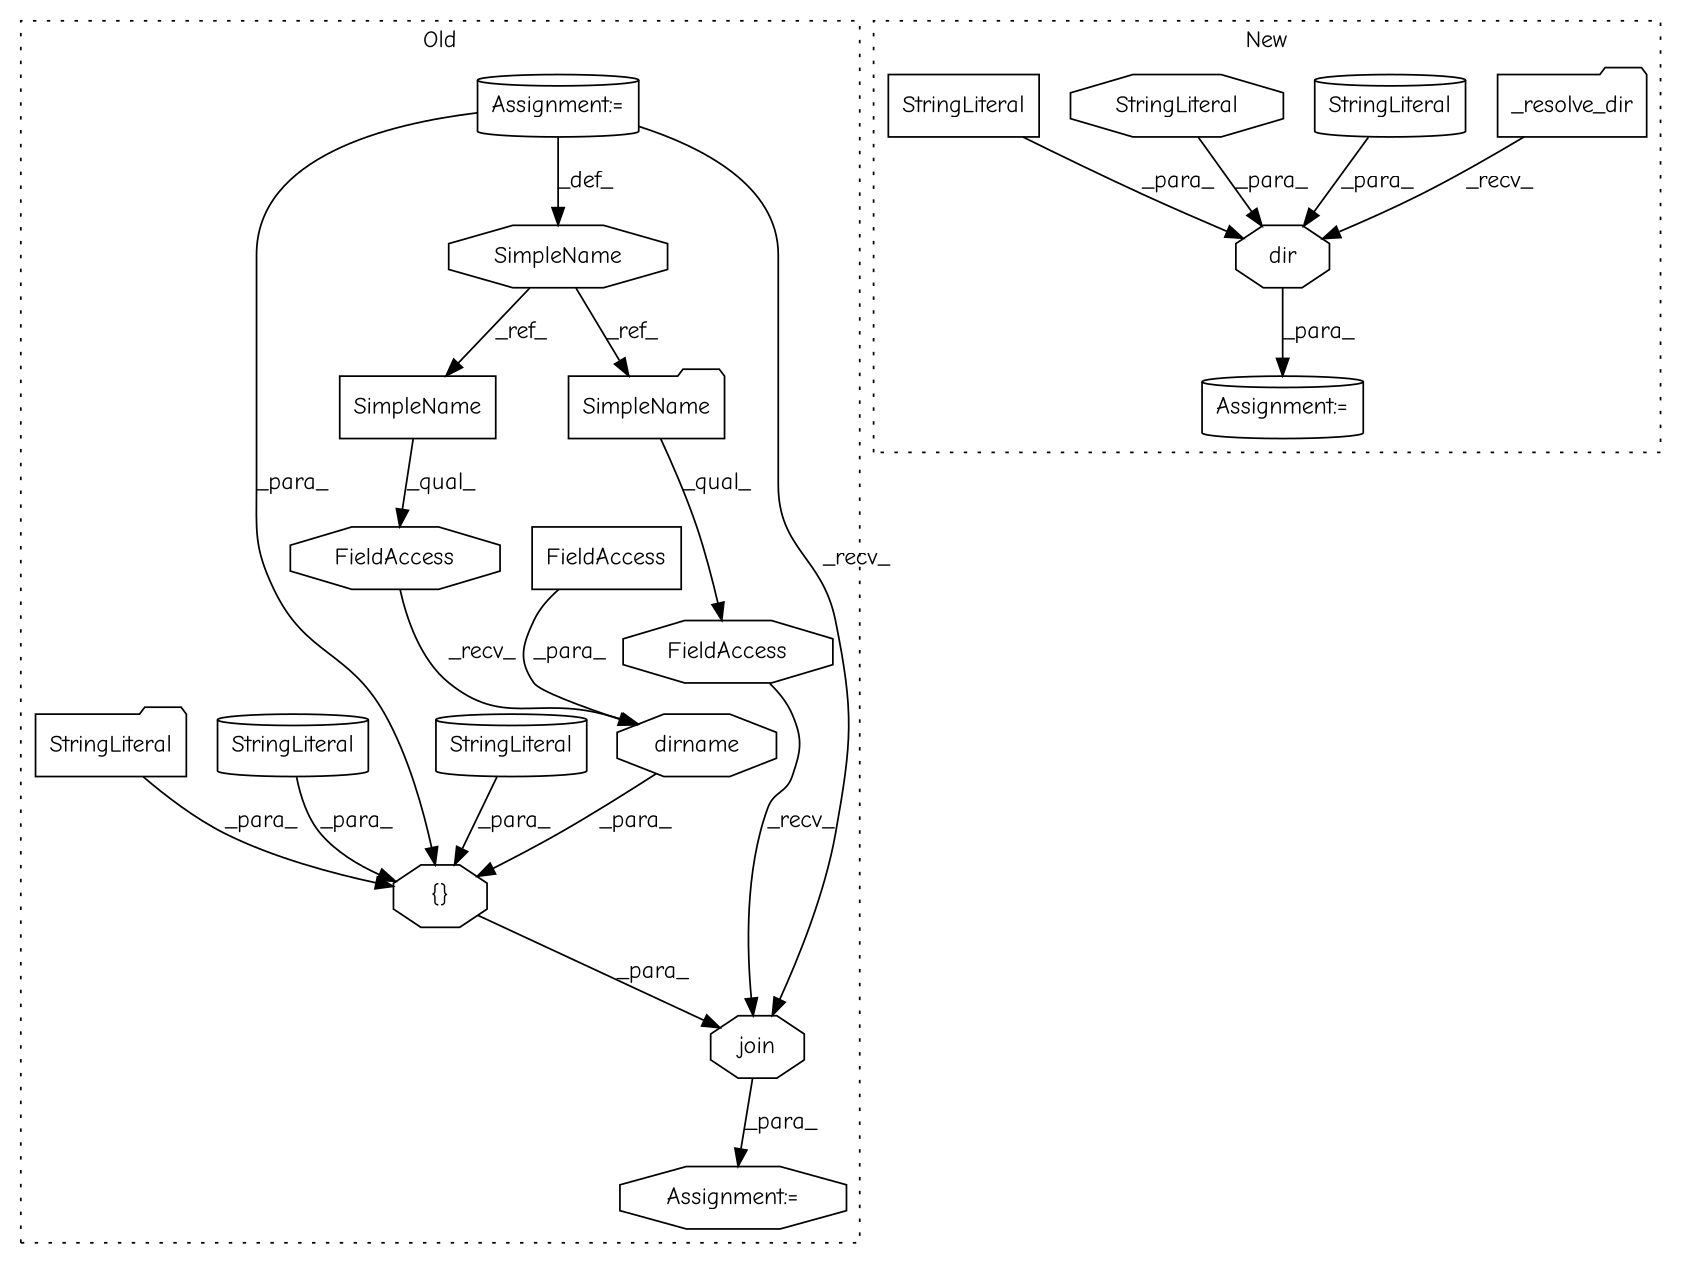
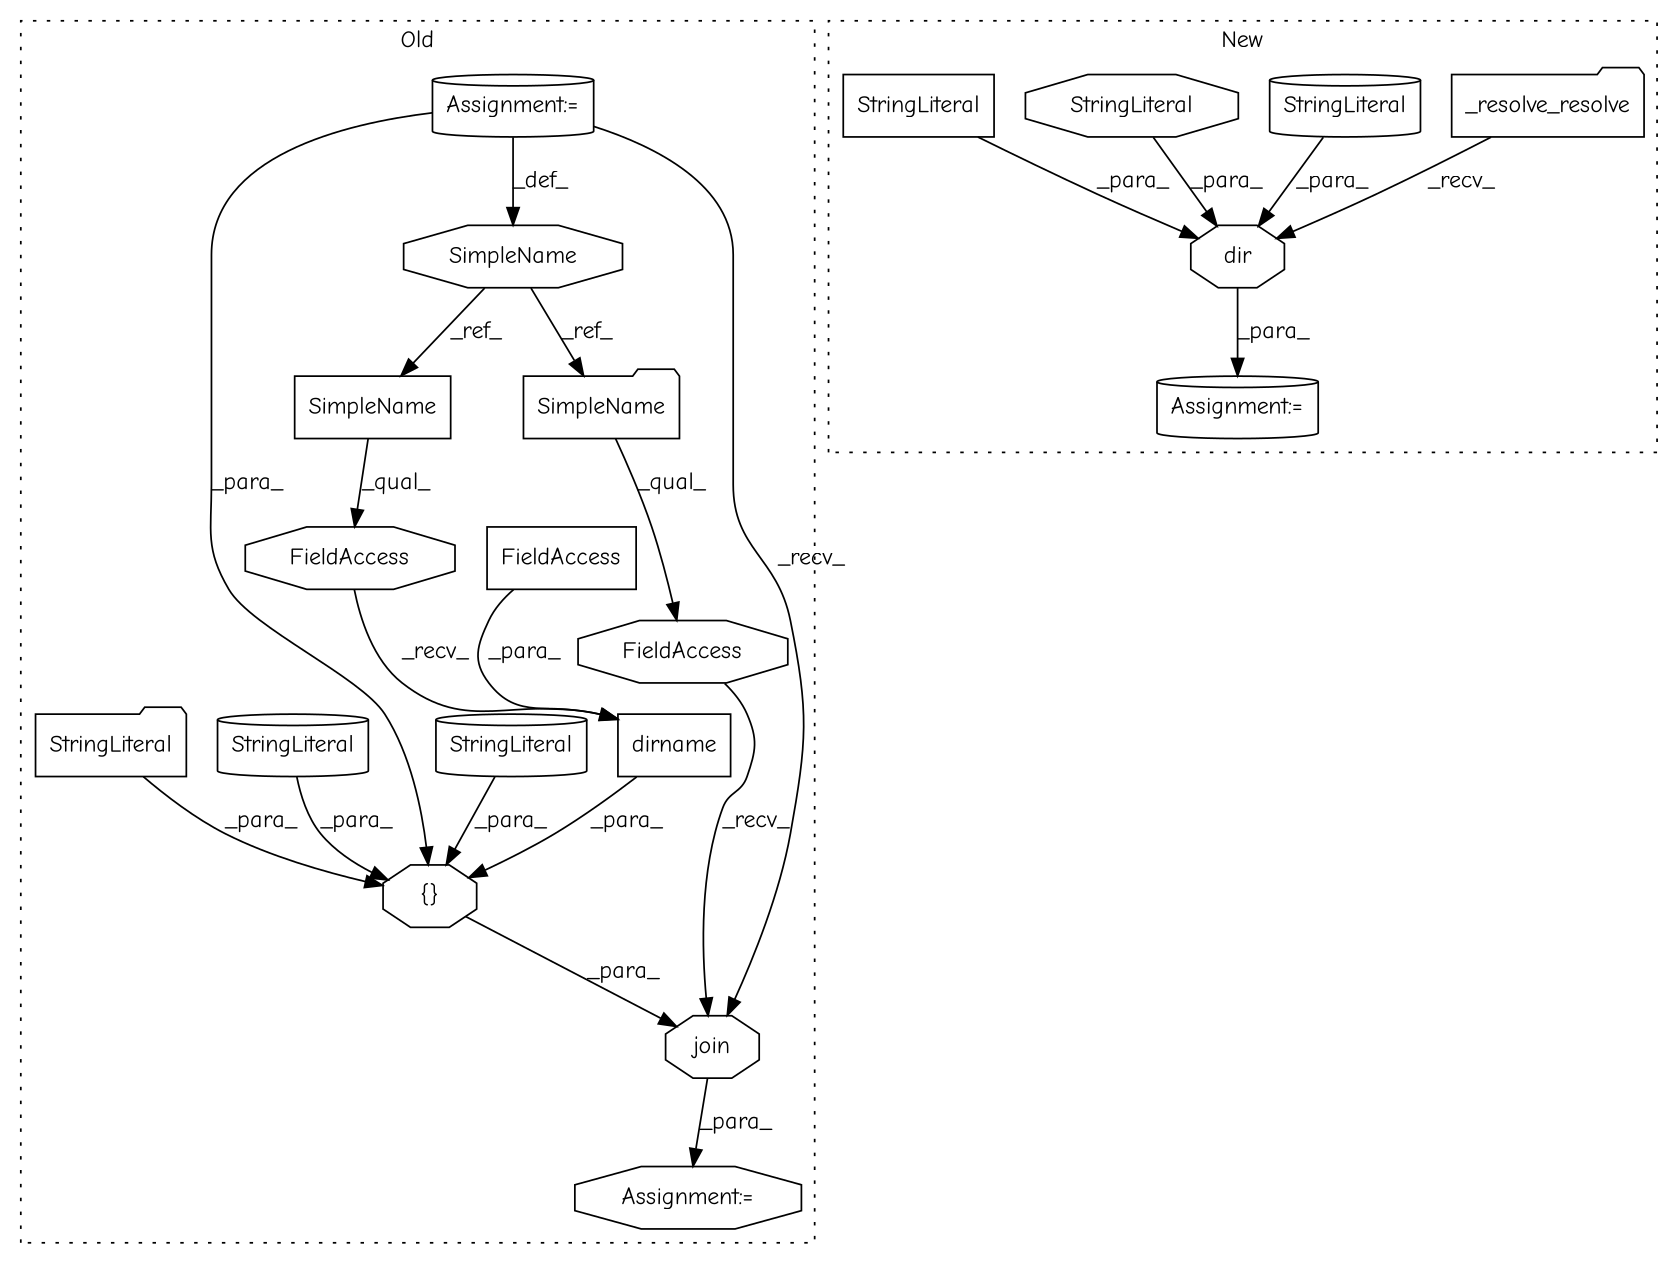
  digraph {
    fontname="Comic Neue"
    node [a=45 fontname="Comic Neue" l=2 s=251 shape=octagon]
    edge [fontname="Comic Neue"]
-   n1 [a=32 l="8,1" label=dirname s="259,275"]
+   n1 [a=32 l="8,1" label=dirname s="259,275" shape=box]
    n2 [a=22 l=8 label=FieldAccess s=267 shape=box]
    n3 [a=22 l=7 label=FieldAccess]
    n4 [a=42 label=SimpleName s=208]
    n5 [a=22 l=6 label=FieldAccess s=226]
    n6 [a=32 l="5,1" label=join s="233,328"]
    n7 [a=7 label="Assignment:=" s=208 shape=cylinder]
    n8 [a=7 l=1 label="Assignment:=" s=225]
    n9 [a=4 l="1,1" label="{}" s="250,327"]
    n10 [l=26 label=StringLiteral s=301 shape=cylinder]
    n11 [l=5 label=StringLiteral s=277 shape=cylinder]
    n12 [l=17 label=StringLiteral s=283 shape=folder]
    n13 [a=42 label=SimpleName shape=box]
    n14 [a=42 label=SimpleName s=226 shape=folder]
    n15 [a=32 l="9,1" label=dir s="313,372"]
    n16 [a=7 l=1 label="Assignment:=" s=297 shape=cylinder]
    n17 [l=26 label=StringLiteral s=346 shape=box]
-   n18 [a=32 l=14 label=_resolve_dir s=298 shape=folder]
+   n18 [a=32 l=14 label=_resolve_resolve s=298 shape=folder]
    n19 [l=17 label=StringLiteral s=328 shape=cylinder]
    n20 [l=5 label=StringLiteral s=322]
    subgraph cluster_1 {
      label=Old
      style=dotted
      n1
      n2
      n3
      n4
      n5
      n6
      n7
      n8
      n9
      n10
      n11
      n12
      n13
      n14
    }
    subgraph cluster_2 {
      label=New
      style=dotted
      n15
      n16
      n17
      n18
      n19
      n20
    }
    n1 -> n9 [label=_para_]
    n2 -> n1 [label=_para_]
    n3 -> n1 [label=_recv_]
    n4 -> n13 [label=_ref_]
    n4 -> n14 [label=_ref_]
    n5 -> n6 [label=_recv_]
    n6 -> n8 [label=_para_]
    n7 -> n4 [label=_def_]
    n7 -> n6 [label=_recv_]
    n7 -> n9 [label=_para_]
    n9 -> n6 [label=_para_]
    n10 -> n9 [label=_para_]
    n11 -> n9 [label=_para_]
    n12 -> n9 [label=_para_]
    n13 -> n3 [label=_qual_]
    n14 -> n5 [label=_qual_]
    n15 -> n16 [label=_para_]
    n17 -> n15 [label=_para_]
    n18 -> n15 [label=_recv_]
    n19 -> n15 [label=_para_]
    n20 -> n15 [label=_para_]
  }
